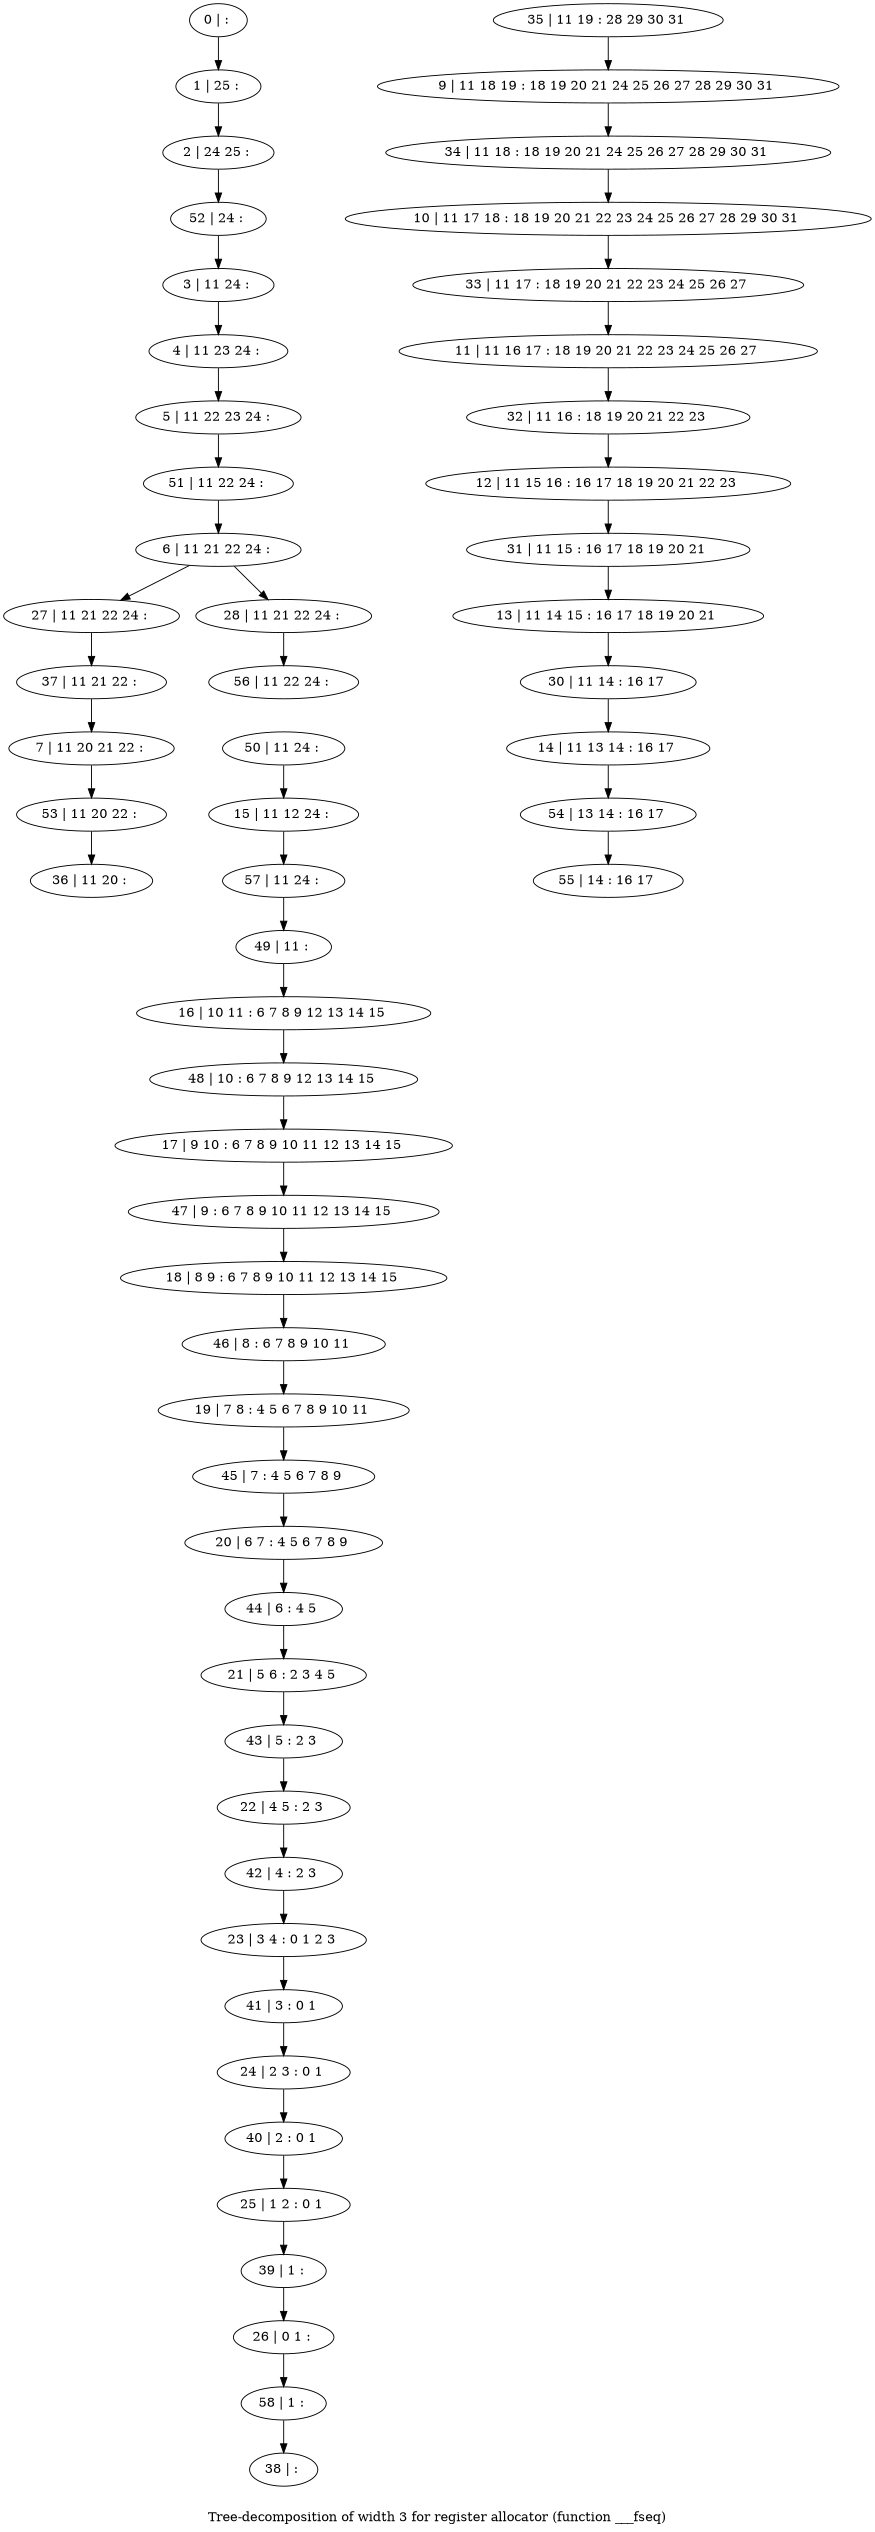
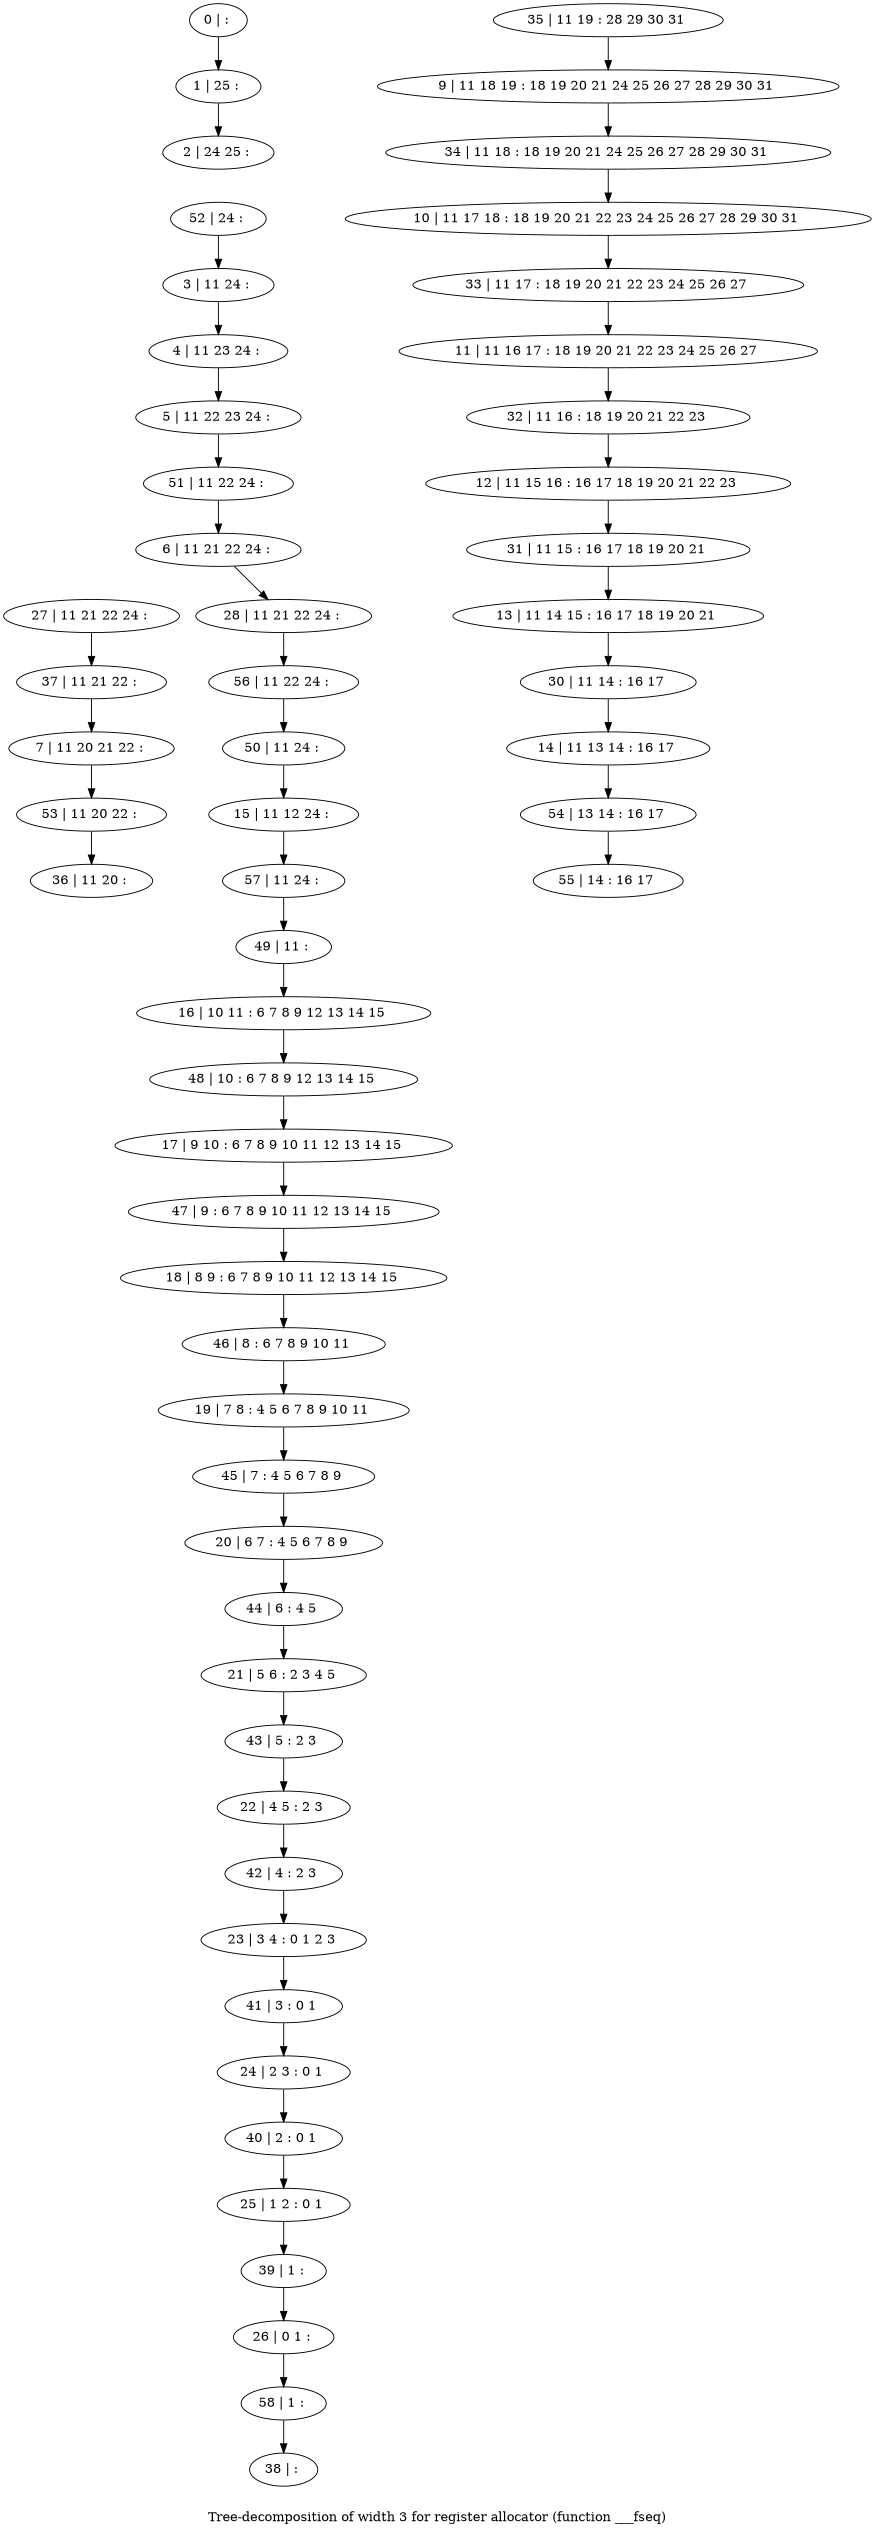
  digraph {
    label="Tree-decomposition of width 3 for register allocator (function ___fseq)"
    n1 [label="0 | : "]
    n2 [label="1 | 25 : "]
    n3 [label="2 | 24 25 : "]
    n4 [label="52 | 24 : "]
    n5 [label="3 | 11 24 : "]
    n6 [label="4 | 11 23 24 : "]
    n7 [label="5 | 11 22 23 24 : "]
    n8 [label="51 | 11 22 24 : "]
    n9 [label="6 | 11 21 22 24 : "]
    n10 [label="27 | 11 21 22 24 : "]
    n11 [label="28 | 11 21 22 24 : "]
    n12 [label="37 | 11 21 22 : "]
    n13 [label="56 | 11 22 24 : "]
    n14 [label="7 | 11 20 21 22 : "]
    n15 [label="53 | 11 20 22 : "]
    n16 [label="36 | 11 20 : "]
    n17 [label="35 | 11 19 : 28 29 30 31 "]
    n18 [label="9 | 11 18 19 : 18 19 20 21 24 25 26 27 28 29 30 31 "]
    n19 [label="34 | 11 18 : 18 19 20 21 24 25 26 27 28 29 30 31 "]
    n20 [label="10 | 11 17 18 : 18 19 20 21 22 23 24 25 26 27 28 29 30 31 "]
    n21 [label="33 | 11 17 : 18 19 20 21 22 23 24 25 26 27 "]
    n22 [label="11 | 11 16 17 : 18 19 20 21 22 23 24 25 26 27 "]
    n23 [label="32 | 11 16 : 18 19 20 21 22 23 "]
    n24 [label="12 | 11 15 16 : 16 17 18 19 20 21 22 23 "]
    n25 [label="31 | 11 15 : 16 17 18 19 20 21 "]
    n26 [label="13 | 11 14 15 : 16 17 18 19 20 21 "]
    n27 [label="30 | 11 14 : 16 17 "]
    n28 [label="14 | 11 13 14 : 16 17 "]
    n29 [label="54 | 13 14 : 16 17 "]
    n30 [label="55 | 14 : 16 17 "]
    n31 [label="15 | 11 12 24 : "]
    n32 [label="57 | 11 24 : "]
    n33 [label="49 | 11 : "]
    n34 [label="16 | 10 11 : 6 7 8 9 12 13 14 15 "]
    n35 [label="48 | 10 : 6 7 8 9 12 13 14 15 "]
    n36 [label="17 | 9 10 : 6 7 8 9 10 11 12 13 14 15 "]
    n37 [label="47 | 9 : 6 7 8 9 10 11 12 13 14 15 "]
    n38 [label="18 | 8 9 : 6 7 8 9 10 11 12 13 14 15 "]
    n39 [label="46 | 8 : 6 7 8 9 10 11 "]
    n40 [label="19 | 7 8 : 4 5 6 7 8 9 10 11 "]
    n41 [label="45 | 7 : 4 5 6 7 8 9 "]
    n42 [label="20 | 6 7 : 4 5 6 7 8 9 "]
    n43 [label="44 | 6 : 4 5 "]
    n44 [label="21 | 5 6 : 2 3 4 5 "]
    n45 [label="43 | 5 : 2 3 "]
    n46 [label="22 | 4 5 : 2 3 "]
    n47 [label="42 | 4 : 2 3 "]
    n48 [label="23 | 3 4 : 0 1 2 3 "]
    n49 [label="41 | 3 : 0 1 "]
    n50 [label="24 | 2 3 : 0 1 "]
    n51 [label="40 | 2 : 0 1 "]
    n52 [label="25 | 1 2 : 0 1 "]
    n53 [label="39 | 1 : "]
    n54 [label="26 | 0 1 : "]
    n55 [label="58 | 1 : "]
    n56 [label="38 | : "]
    n57 [label="50 | 11 24 : "]
    n1 -> n2
    n2 -> n3
-   n3 -> n4
    n4 -> n5
    n5 -> n6
    n6 -> n7
    n7 -> n8
    n8 -> n9
-   n9 -> n10
    n9 -> n11
    n10 -> n12
    n11 -> n13
    n12 -> n14
+   n13 -> n57
    n14 -> n15
    n15 -> n16
    n17 -> n18
    n18 -> n19
    n19 -> n20
    n20 -> n21
    n21 -> n22
    n22 -> n23
    n23 -> n24
    n24 -> n25
    n25 -> n26
    n26 -> n27
    n27 -> n28
    n28 -> n29
    n29 -> n30
    n31 -> n32
    n32 -> n33
    n33 -> n34
    n34 -> n35
    n35 -> n36
    n36 -> n37
    n37 -> n38
    n38 -> n39
    n39 -> n40
    n40 -> n41
    n41 -> n42
    n42 -> n43
    n43 -> n44
    n44 -> n45
    n45 -> n46
    n46 -> n47
    n47 -> n48
    n48 -> n49
    n49 -> n50
    n50 -> n51
    n51 -> n52
    n52 -> n53
    n53 -> n54
    n54 -> n55
    n55 -> n56
    n57 -> n31
  }
